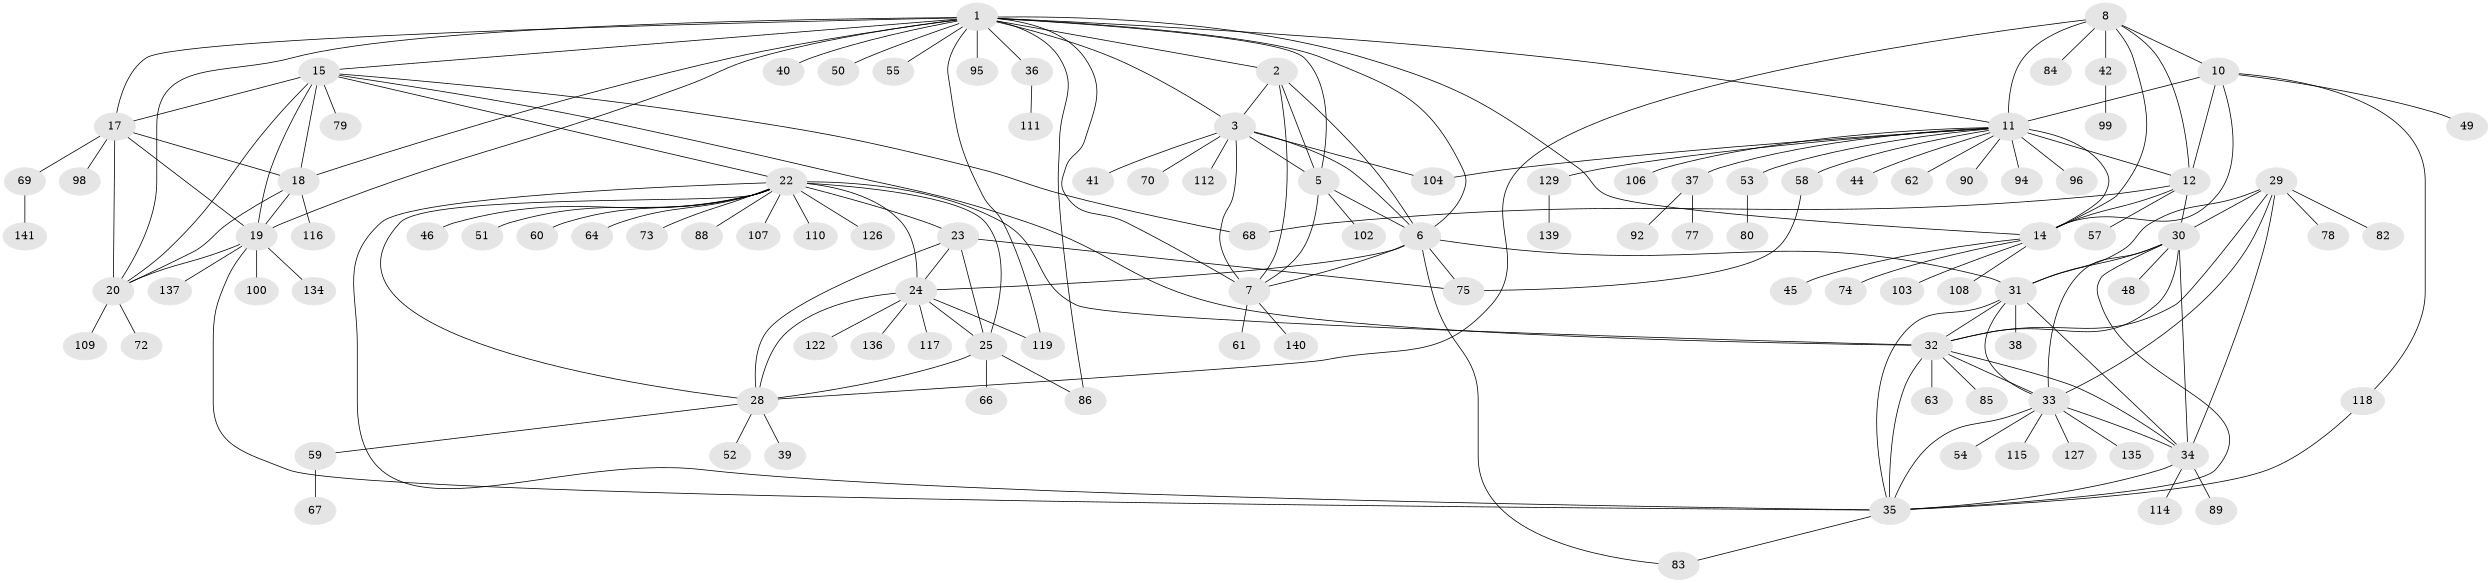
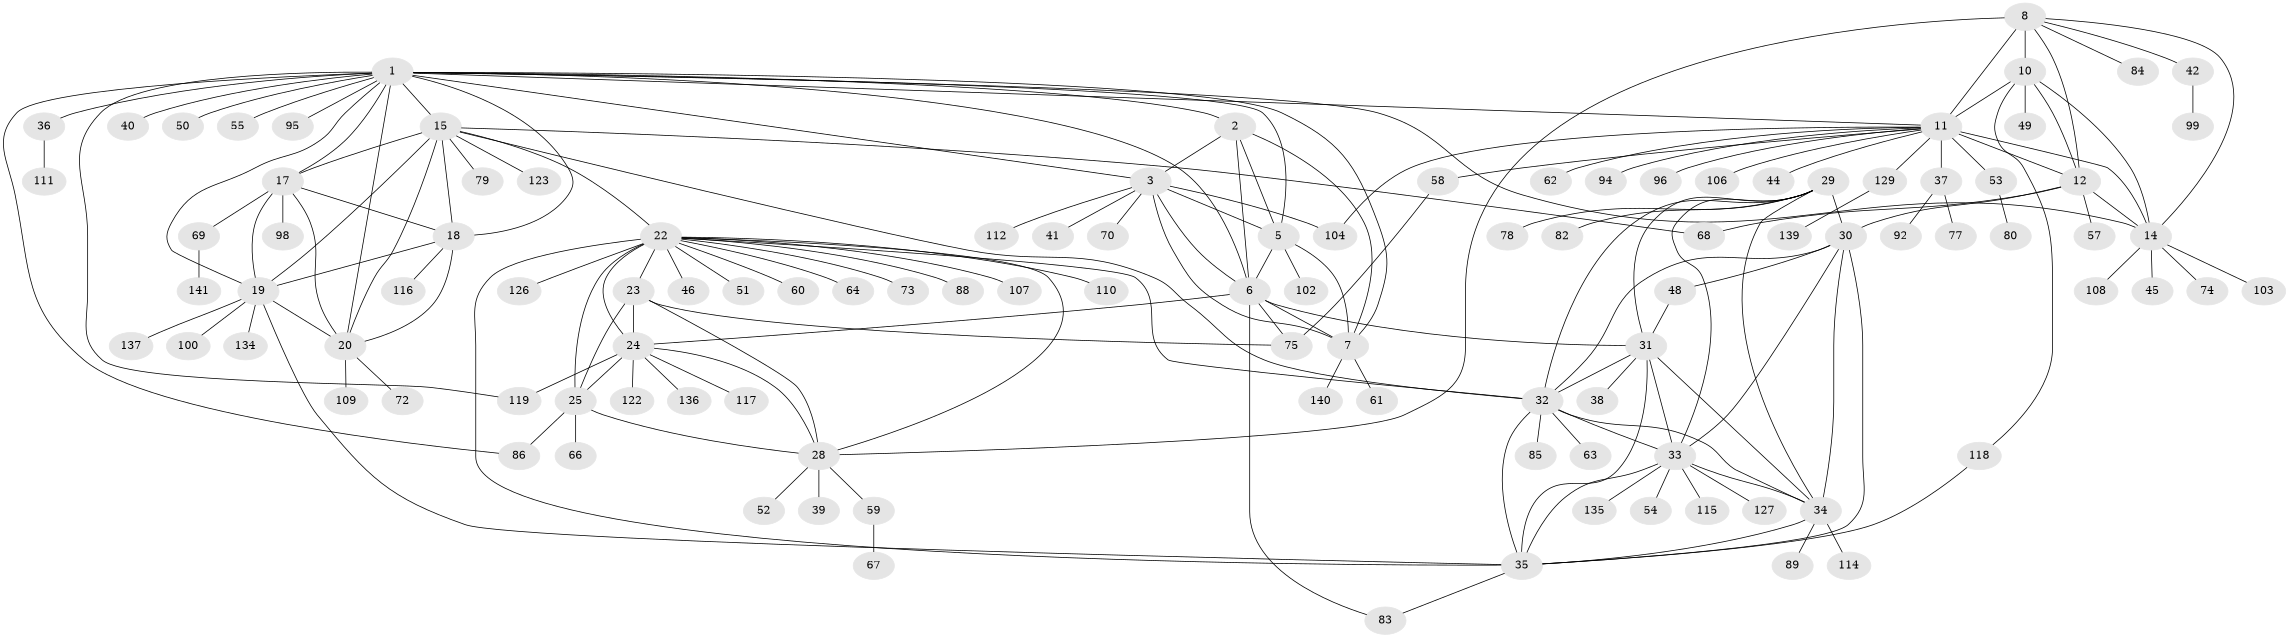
  graph {
    node [color=gray90 style=filled]
    1 [super="+16"]
    2 [super="+43"]
    3 [super="+4"]
    5
    6
    7 [super="+87"]
    11 [super="+13"]
    14 [super="+47"]
    15 [super="+138"]
    17
    18
    19 [super="+21"]
    20 [super="+56"]
    36
    40 [super="+65"]
    50
    55
    86
    95
    119
    41
    70
    104
    112
    102 [super="+121"]
    24 [super="+26"]
    31
    75 [super="+128"]
    83
    61
    140
    12 [super="+93"]
    37 [super="+132"]
    44
    53
    58 [super="+120"]
    62
-   90
    94
    96
    106
    129
    45
    74
    103
    108
    68
    22 [super="+27"]
    32 [super="+81"]
    79
+   123 [super="+124"]
    69
    98
    116
    35 [super="+91"]
    100
    134
    137
    72
    109
    111
    28 [super="+130"]
    25
    117
    122
    136
    33 [super="+133"]
    34 [super="+105"]
    38
    8 [super="+9"]
    10 [super="+113"]
    42
    84
    49
    118
    30 [super="+76"]
    57
    39
    52
    59
    99
    77
    92
    80 [super="+97"]
    139
    48
    23 [super="+71"]
    46
    51
    60
    64
    73
    88
    107
    110
    126
    63
    85
    141
    66
    67
    29 [super="+125"]
    78
    82
    54
    115
    127
    135
    89
    114
    1 -- 2
    1 -- 3 [weight=2]
    1 -- 5
    1 -- 6
    1 -- 7
    1 -- 11
    1 -- 14
    1 -- 15
    1 -- 17
    1 -- 18
    1 -- 19 [weight=2]
    1 -- 20
    1 -- 36
    1 -- 40
    1 -- 50
    1 -- 55
    1 -- 86
    1 -- 95
    1 -- 119
    2 -- 3 [weight=2]
    2 -- 5
    2 -- 6
    2 -- 7
    3 -- 5 [weight=2]
    3 -- 6 [weight=2]
    3 -- 7 [weight=2]
    3 -- 41
    3 -- 70
    3 -- 104
    3 -- 112
    5 -- 6
    5 -- 7
    5 -- 102
    6 -- 7
    6 -- 24
    6 -- 31
    6 -- 75
    6 -- 83
    7 -- 61
    7 -- 140
    11 -- 14 [weight=2]
    11 -- 104
    11 -- 12 [weight=2]
    11 -- 37
    11 -- 44
    11 -- 53
    11 -- 58
    11 -- 62
-   11 -- 90
    11 -- 94
    11 -- 96
    11 -- 106
    11 -- 129
    14 -- 45
    14 -- 74
    14 -- 103
    14 -- 108
    15 -- 17
    15 -- 18
    15 -- 19 [weight=2]
    15 -- 20
    15 -- 68
    15 -- 22
    15 -- 32
    15 -- 79
+   15 -- 123
    17 -- 18
    17 -- 19 [weight=2]
    17 -- 20
    17 -- 69
    17 -- 98
    18 -- 19 [weight=2]
    18 -- 20
    18 -- 116
    19 -- 20 [weight=2]
    19 -- 35
    19 -- 100
    19 -- 134
    19 -- 137
    20 -- 72
    20 -- 109
    36 -- 111
    24 -- 119
    24 -- 28 [weight=2]
    24 -- 25 [weight=2]
    24 -- 117
    24 -- 122
    24 -- 136
    31 -- 32
    31 -- 35
    31 -- 33
    31 -- 34
    31 -- 38
    12 -- 14
    12 -- 68
    12 -- 30
    12 -- 57
    37 -- 77
    37 -- 92
    53 -- 80
    58 -- 75
    129 -- 139
    22 -- 24 [weight=4]
    22 -- 32
    22 -- 35
    22 -- 28 [weight=2]
    22 -- 25 [weight=2]
    22 -- 23 [weight=2]
    22 -- 46
    22 -- 51
    22 -- 60
    22 -- 64
    22 -- 73
    22 -- 88
    22 -- 107
    22 -- 110
    22 -- 126
    32 -- 35
    32 -- 33
    32 -- 34
    32 -- 63
    32 -- 85
    69 -- 141
    35 -- 83
    28 -- 39
    28 -- 52
    28 -- 59
    25 -- 86
    25 -- 28
    25 -- 66
    33 -- 35
    33 -- 34
    33 -- 54
    33 -- 115
    33 -- 127
    33 -- 135
    34 -- 35
    34 -- 89
    34 -- 114
    8 -- 11 [weight=4]
    8 -- 14 [weight=2]
    8 -- 12 [weight=2]
    8 -- 28
    8 -- 10 [weight=2]
    8 -- 42
    8 -- 84
    10 -- 11 [weight=2]
    10 -- 14
    10 -- 12
    10 -- 49
    10 -- 118
    42 -- 99
    118 -- 35
-   30 -- 31
+   48 -- 31
    30 -- 32
    30 -- 35
    30 -- 33
    30 -- 34
    30 -- 48
    59 -- 67
    23 -- 24 [weight=2]
    23 -- 75
    23 -- 28
    23 -- 25
    29 -- 31
    29 -- 32
    29 -- 33
    29 -- 34
    29 -- 30
    29 -- 78
    29 -- 82
  }
